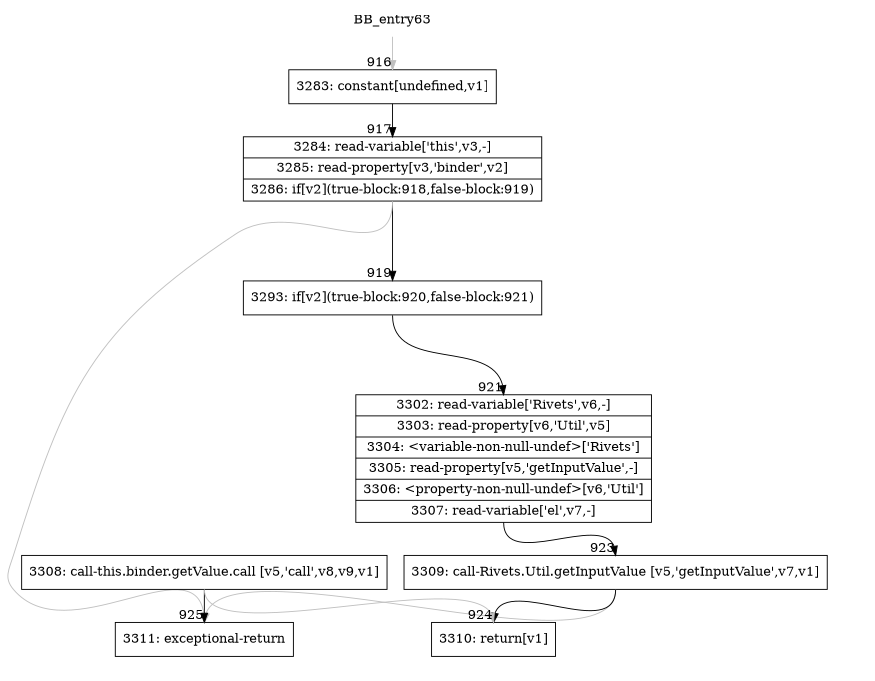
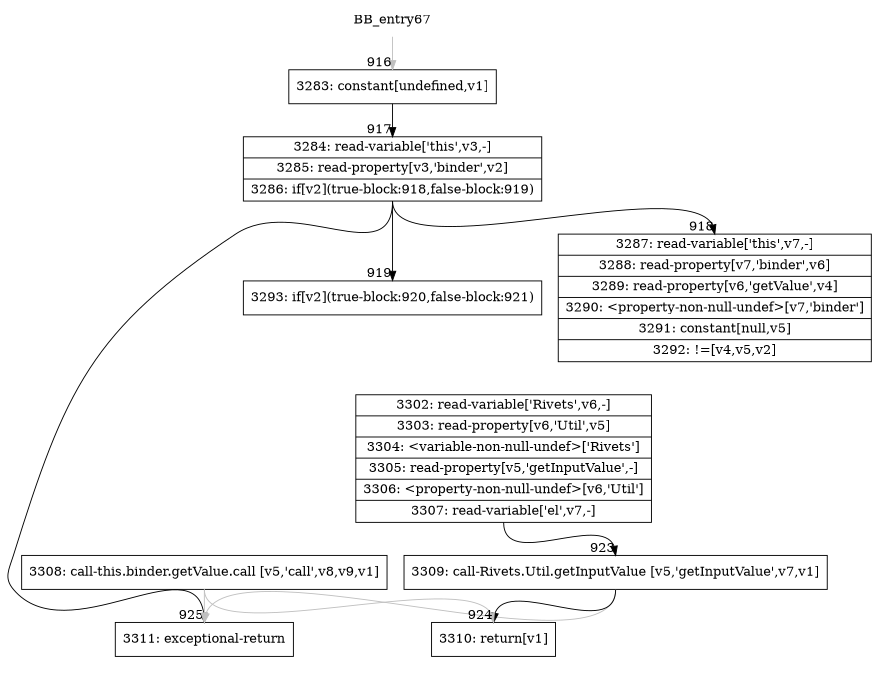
  digraph {
    rankdir=TD
    node [shape=record]
    edge [headport=n tailport=s]
-   BB_entry63 [shape=none]
+   BB_entry63 [shape=none label=BB_entry67]
    n2 [label="{3283: constant[undefined,v1]}"]
    n3 [label="{3284: read-variable['this',v3,-]|3285: read-property[v3,'binder',v2]|3286: if[v2](true-block:918,false-block:919)}"]
    n4 [label="{3293: if[v2](true-block:920,false-block:921)}"]
+   n5 [label="{3287: read-variable['this',v7,-]|3288: read-property[v7,'binder',v6]|3289: read-property[v6,'getValue',v4]|3290: \<property-non-null-undef\>[v7,'binder']|3291: constant[null,v5]|3292: !=[v4,v5,v2]}"]
    n6 [label="{3311: exceptional-return}"]
    n7 [label="{3302: read-variable['Rivets',v6,-]|3303: read-property[v6,'Util',v5]|3304: \<variable-non-null-undef\>['Rivets']|3305: read-property[v5,'getInputValue',-]|3306: \<property-non-null-undef\>[v6,'Util']|3307: read-variable['el',v7,-]}"]
    n8 [label="{3309: call-Rivets.Util.getInputValue [v5,'getInputValue',v7,v1]}"]
    n9 [label="{3308: call-this.binder.getValue.call [v5,'call',v8,v9,v1]}"]
    n10 [label="{3310: return[v1]}"]
    BB_entry63 -> n2 [color=gray headlabel="    916"]
    n2 -> n3 [headlabel="      917"]
    n3 -> n4 [headlabel="      919"]
-   n3 -> n6 [color=gray headlabel="      925"]
-   n4 -> n7 [headlabel="      921"]
+   n3 -> n5 [headlabel="      918"]
+   n3 -> n6 [color=black headlabel="      925"]
    n7 -> n8 [headlabel="      923"]
    n8 -> n6 [color=gray]
    n8 -> n10
-   n9 -> n6 [color=black]
+   n9 -> n6 [color=gray]
    n9 -> n10 [color=gray headlabel="      924"]
  }
